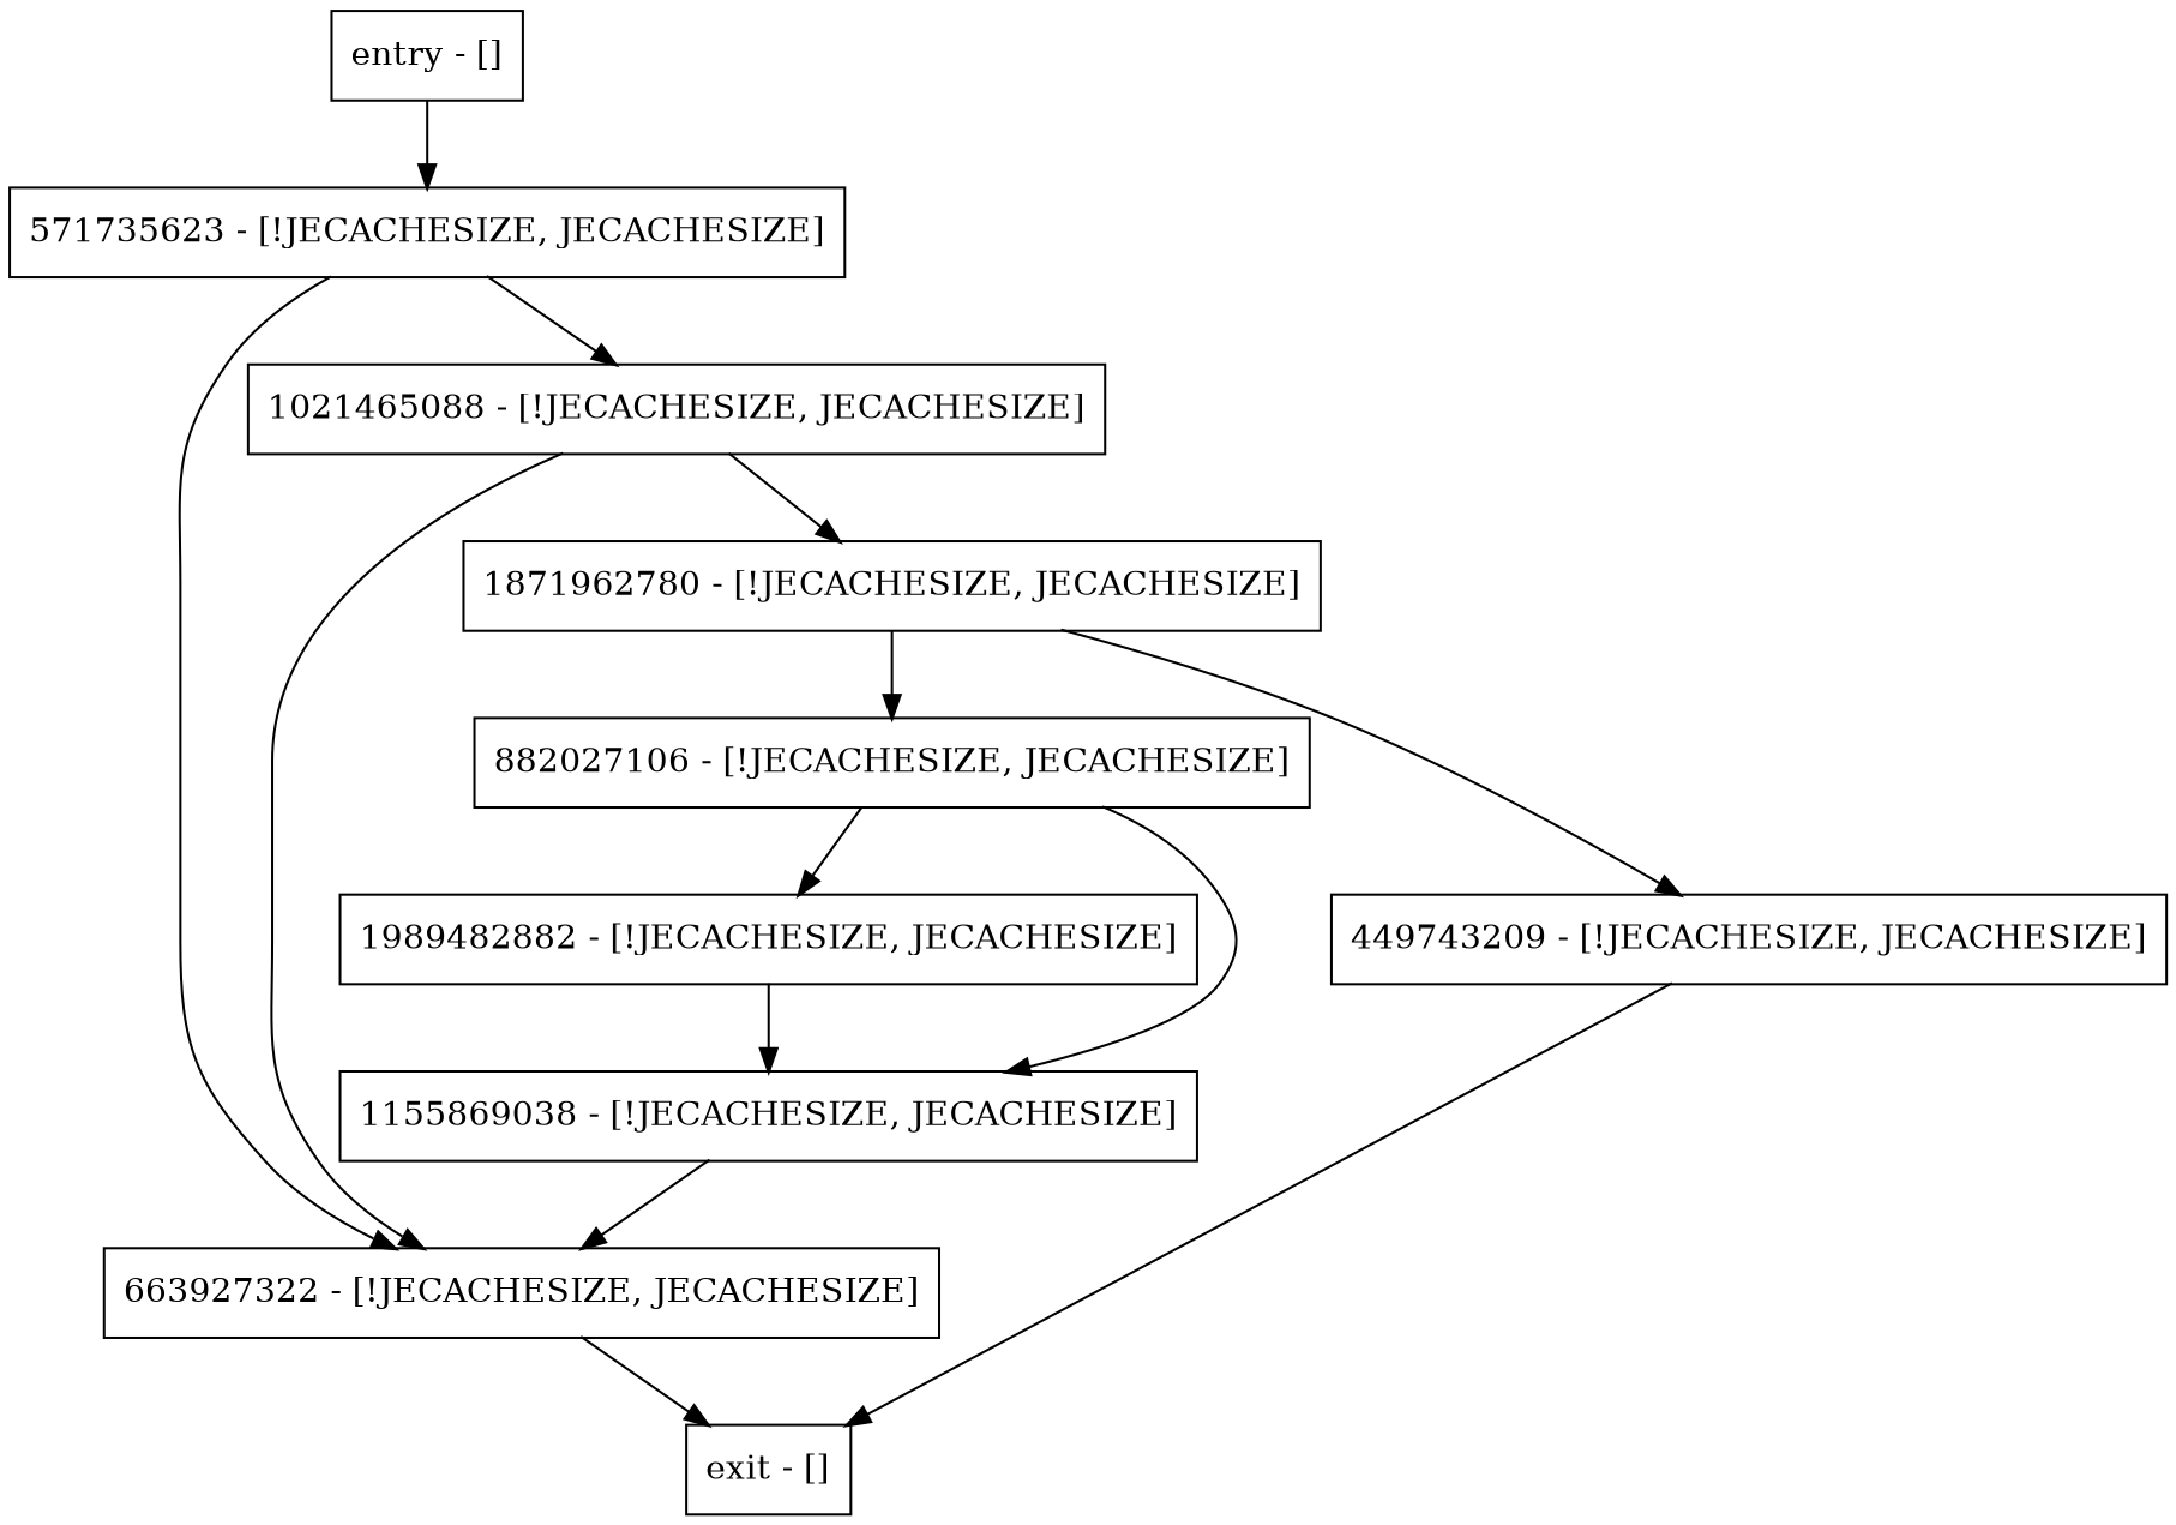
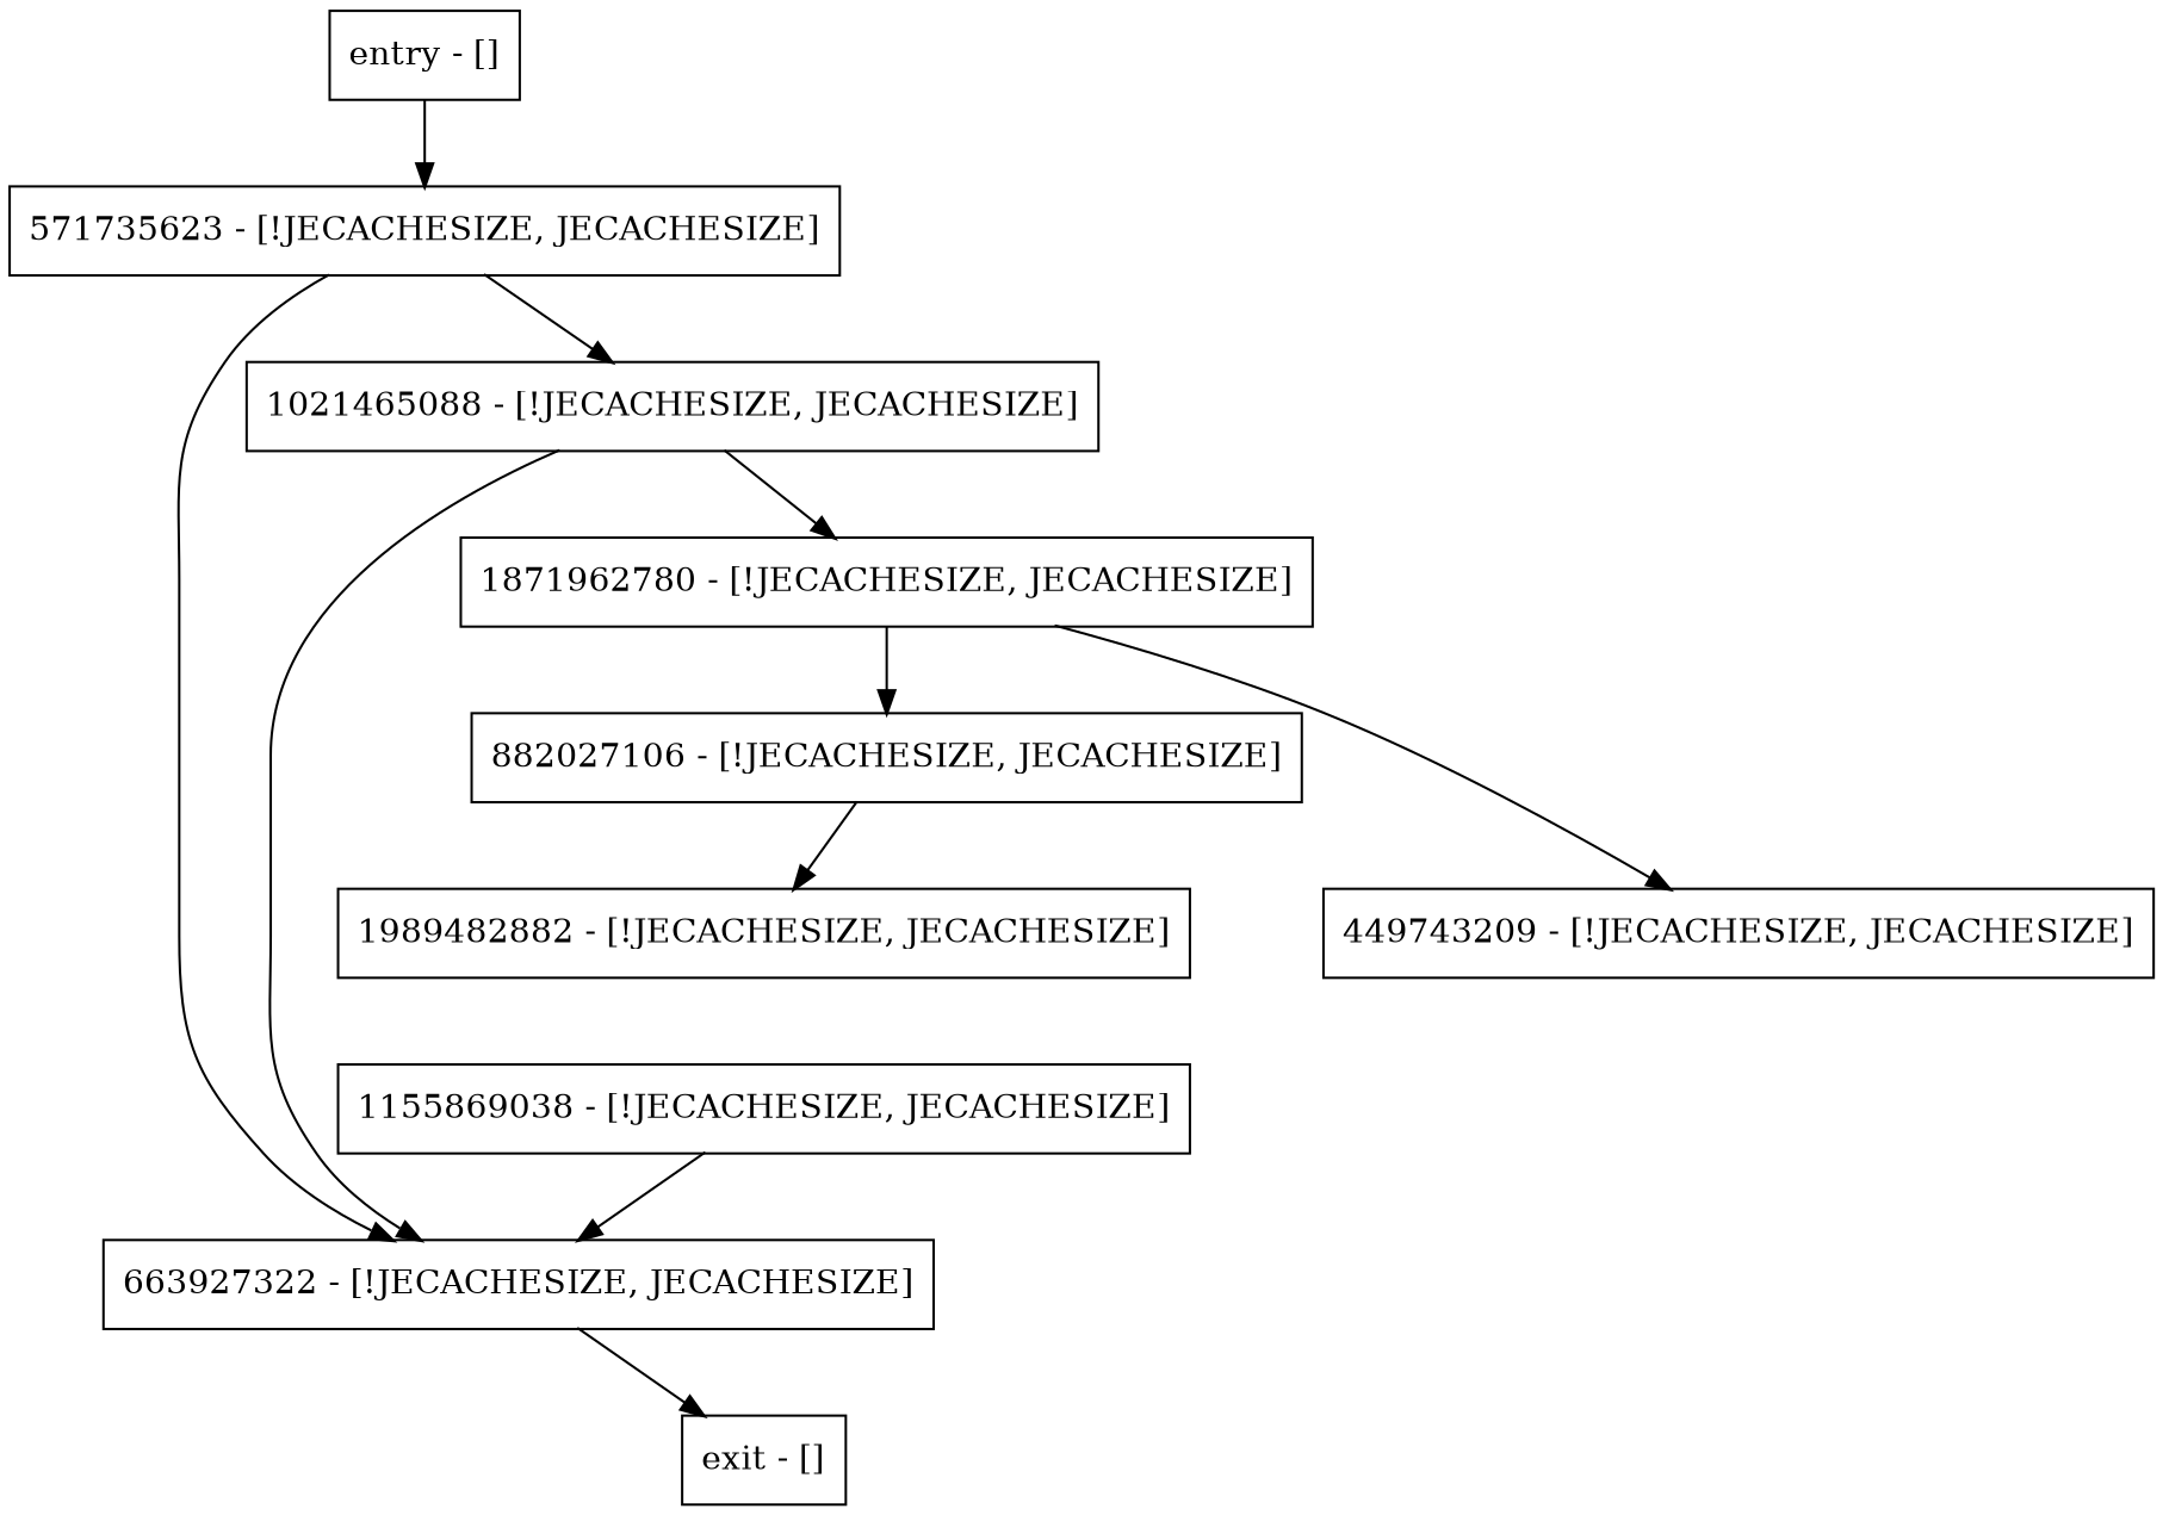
  digraph {
    node [shape=record]
    n1 [label="882027106 - [!JECACHESIZE, JECACHESIZE]"]
    n2 [label="1989482882 - [!JECACHESIZE, JECACHESIZE]"]
    n3 [label="1155869038 - [!JECACHESIZE, JECACHESIZE]"]
    n4 [label="663927322 - [!JECACHESIZE, JECACHESIZE]"]
    n5 [label="entry - []"]
    n6 [label="571735623 - [!JECACHESIZE, JECACHESIZE]"]
    n7 [label="1021465088 - [!JECACHESIZE, JECACHESIZE]"]
    n8 [label="exit - []"]
    n9 [label="1871962780 - [!JECACHESIZE, JECACHESIZE]"]
    n10 [label="449743209 - [!JECACHESIZE, JECACHESIZE]"]
    n1 -> n2
-   n1 -> n3
-   n2 -> n3
    n3 -> n4
    n4 -> n8
    n5 -> n6
    n6 -> n4
    n6 -> n7
    n7 -> n4
    n7 -> n9
    n9 -> n1
    n9 -> n10
-   n10 -> n8
  }
